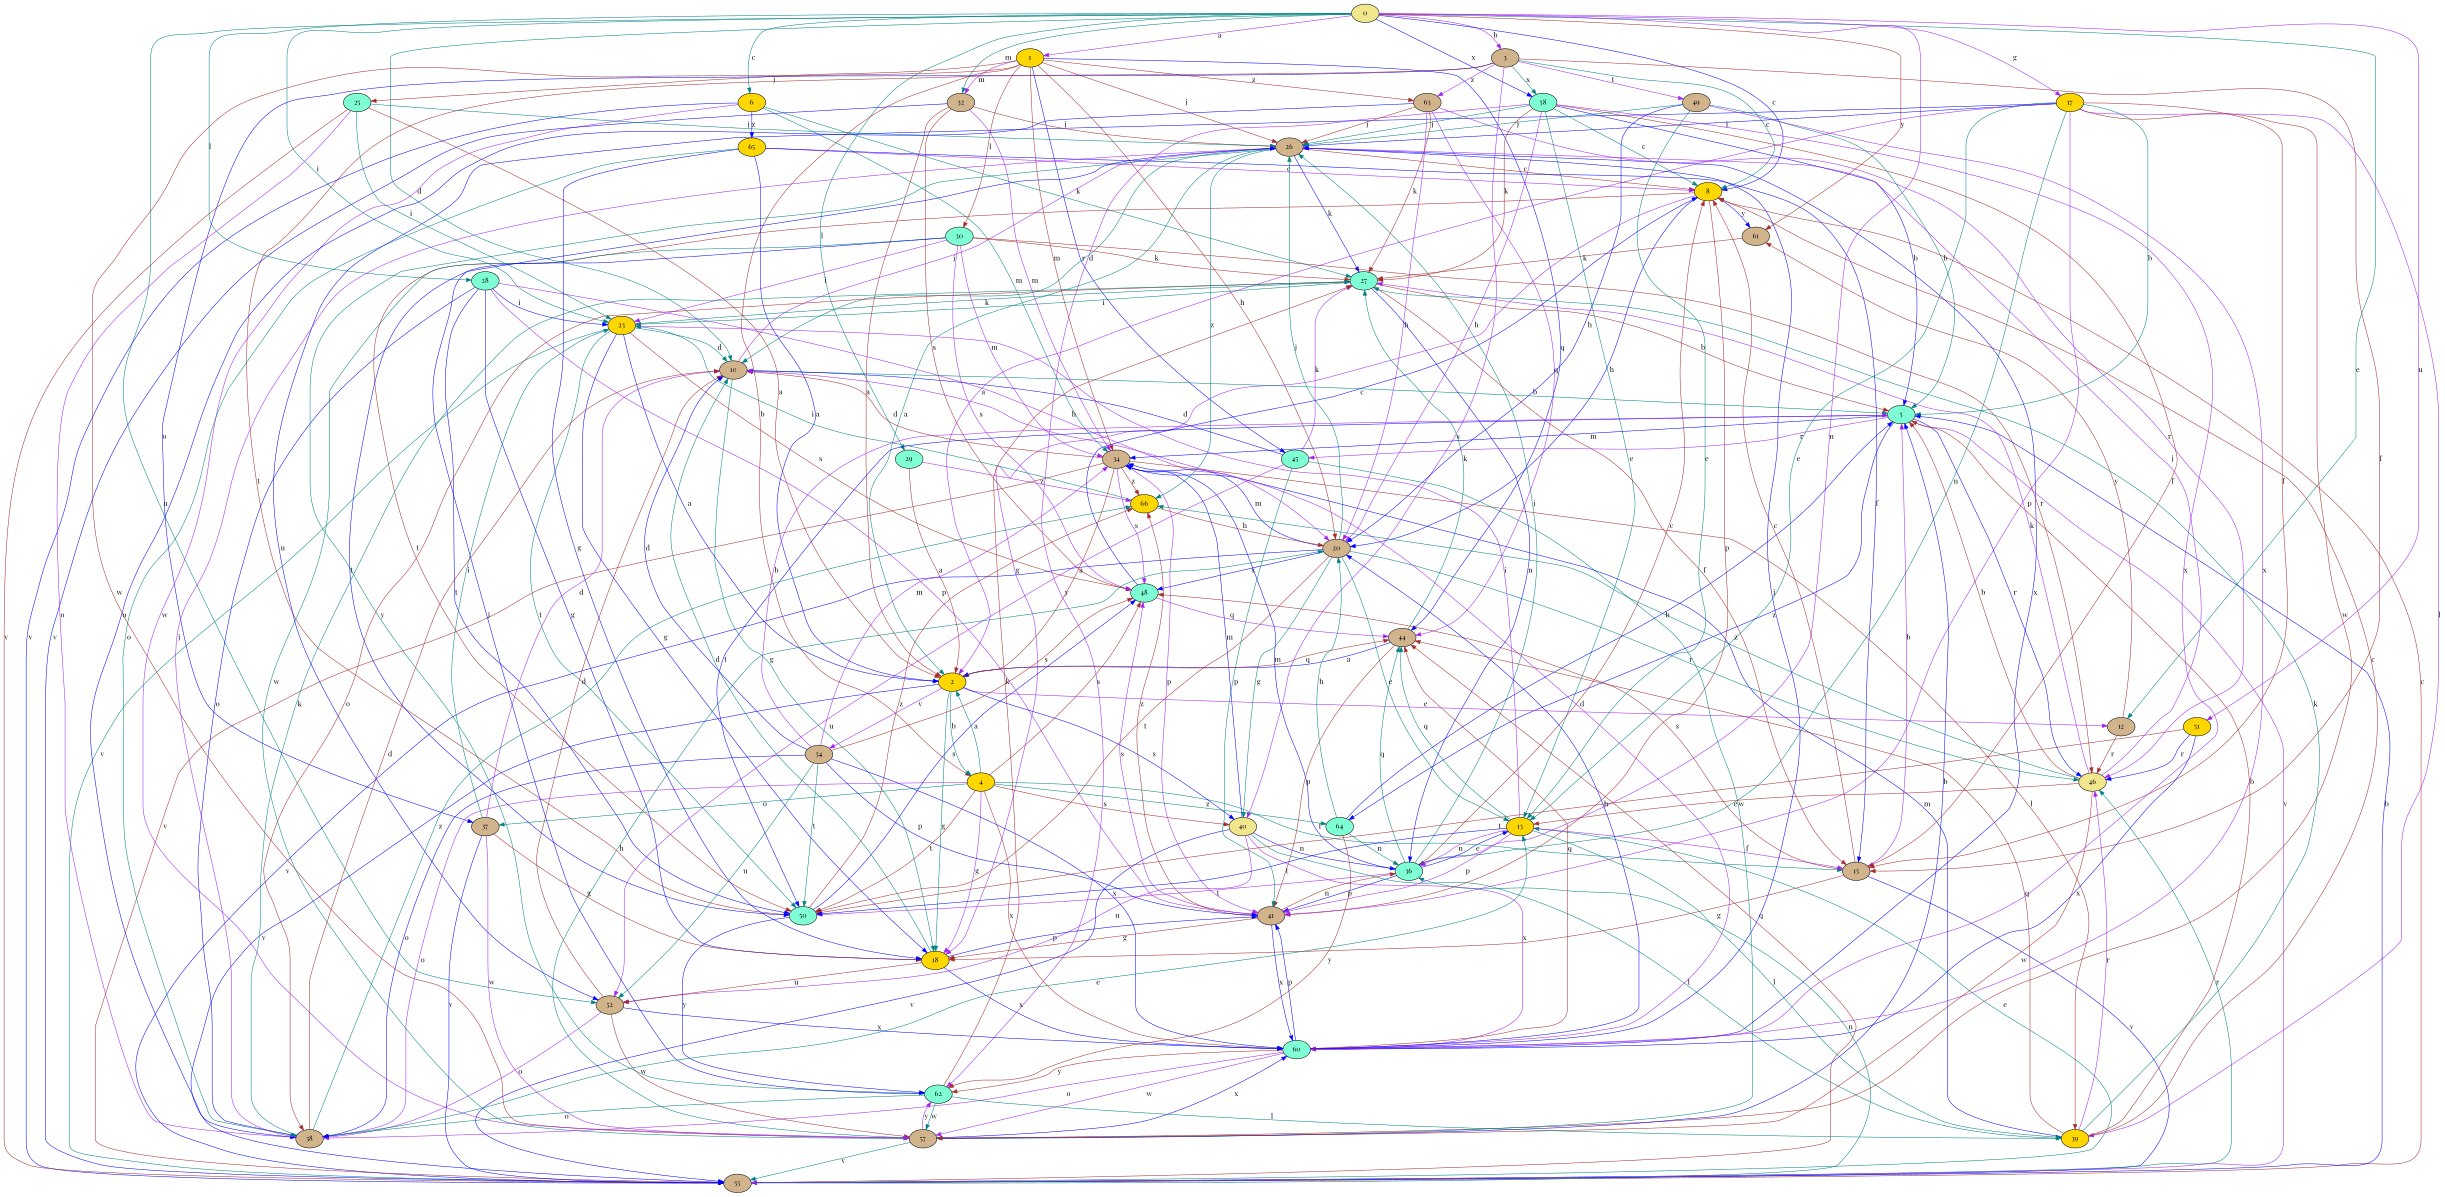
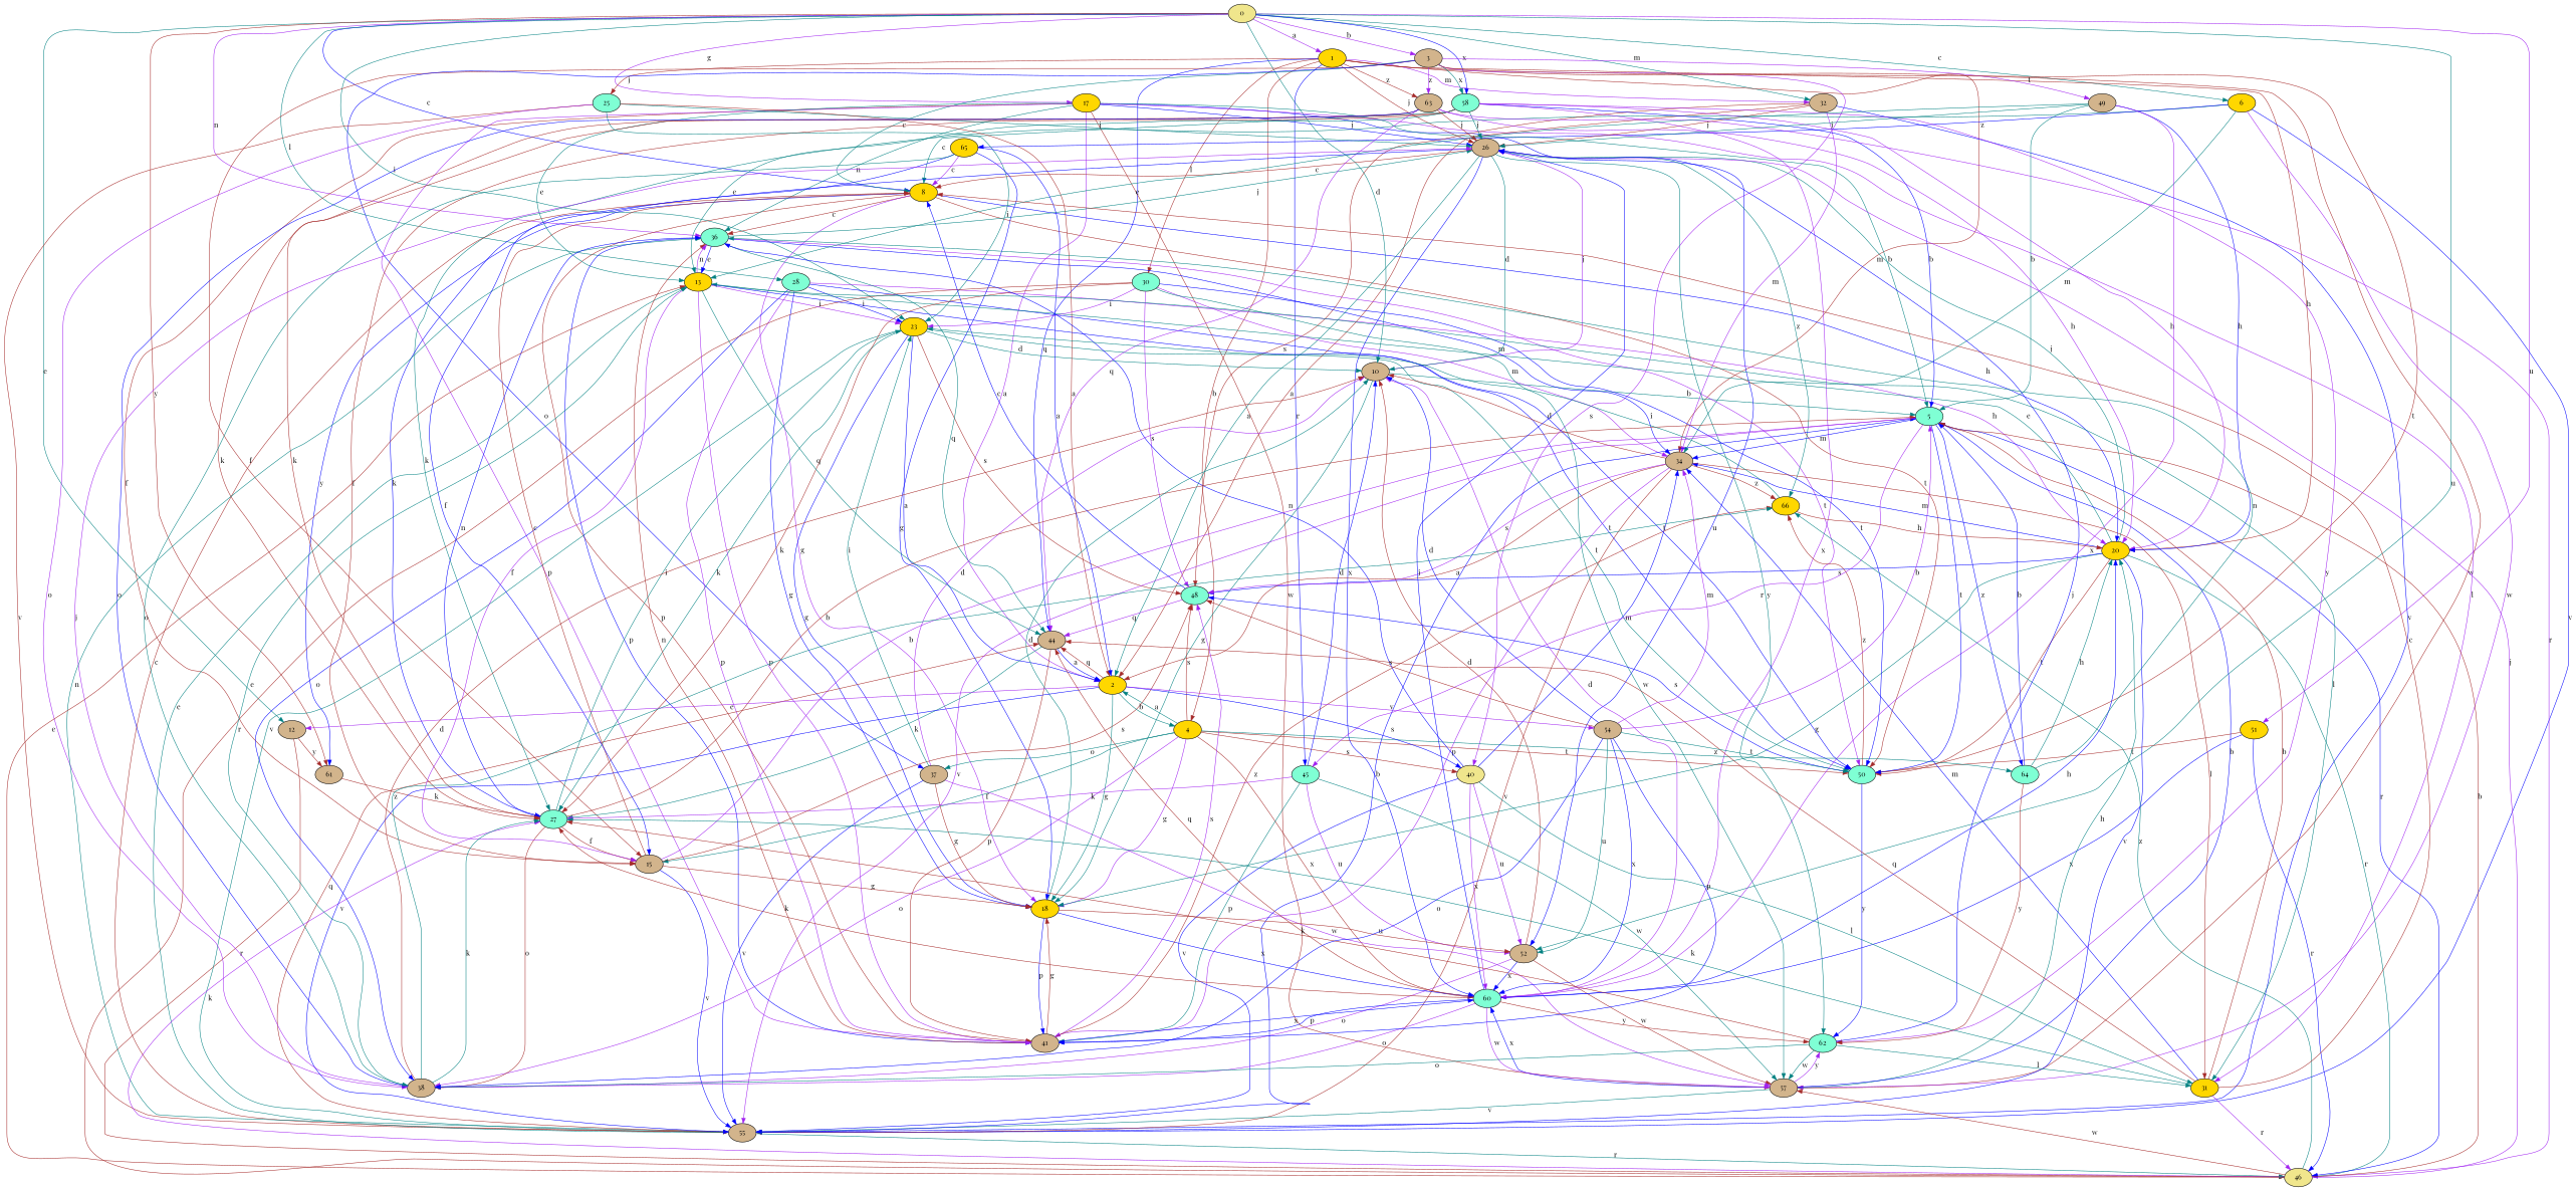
  strict digraph {
    fontname="Playfair Display"
    node [fillcolor=tan fontname="Playfair Display" style=filled]
    edge [color=brown fontname="Playfair Display"]
    0 [fillcolor=khaki]
    1 [fillcolor=gold]
    3
    6 [fillcolor=gold]
    8 [fillcolor=gold]
    10
    12
    17 [fillcolor=gold]
    23 [fillcolor=gold]
    28 [fillcolor=aquamarine]
-   29 [fillcolor=aquamarine]
    32
    36 [fillcolor=aquamarine]
    51 [fillcolor=gold]
    52
    58 [fillcolor=aquamarine]
    61
    4 [fillcolor=gold]
-   20
+   20 [fillcolor=gold]
    25 [fillcolor=aquamarine]
    26
    30 [fillcolor=aquamarine]
    34
    44
    45 [fillcolor=aquamarine]
    57
    63
    n28 [fillcolor=khaki label=40]
    15
    37
    49
    50 [fillcolor=aquamarine]
    55
    27 [fillcolor=aquamarine]
    65 [fillcolor=gold]
    18 [fillcolor=gold]
    41
    5 [fillcolor=aquamarine]
    46 [fillcolor=khaki]
    2 [fillcolor=gold]
    13 [fillcolor=gold]
-   31 [fillcolor=gold label=39]
+   31 [fillcolor=gold]
    48 [fillcolor=aquamarine]
    38
    66 [fillcolor=gold]
    60 [fillcolor=aquamarine]
    62 [fillcolor=aquamarine]
    64 [fillcolor=aquamarine]
    54
    0 -> 1 [color=purple label=a]
    0 -> 3 [color=purple label=b]
    0 -> 6 [color=teal label=c]
    0 -> 8 [color=blue label=c]
    0 -> 10 [color=teal label=d]
    0 -> 12 [color=teal label=e]
    0 -> 17 [color=purple label=g]
    0 -> 23 [color=teal label=i]
    0 -> 28 [color=teal label=l]
-   0 -> 29 [color=teal label=l]
    0 -> 32 [color=teal label=m]
    0 -> 36 [color=purple label=n]
    0 -> 51 [color=purple label=u]
    0 -> 52 [color=teal label=u]
    0 -> 58 [color=blue label=x]
    0 -> 61 [label=y]
    1 -> 32 [color=purple label=m]
    1 -> 4 [label=b]
    1 -> 20 [label=h]
    1 -> 25 [label=j]
    1 -> 26 [label=j]
    1 -> 30 [label=l]
    1 -> 34 [label=m]
    1 -> 44 [color=blue label=q]
    1 -> 45 [color=blue label=r]
    1 -> 57 [label=w]
    1 -> 63 [label=z]
    3 -> 8 [color=teal label=c]
    3 -> 58 [color=teal label=x]
    3 -> 63 [color=purple label=z]
    3 -> n28 [color=purple label=s]
    3 -> 15 [label=f]
    3 -> 37 [color=blue label=o]
    3 -> 49 [color=purple label=t]
    3 -> 50 [label=t]
    6 -> 34 [color=teal label=m]
    6 -> 57 [color=purple label=w]
    6 -> 55 [color=blue label=v]
    6 -> 27 [color=teal label=k]
    6 -> 65 [color=blue label=z]
    8 -> 61 [color=blue label=y]
    8 -> 20 [color=blue label=h]
    8 -> 50 [label=t]
    8 -> 18 [color=purple label=g]
    8 -> 41 [label=p]
    10 -> 26 [color=purple label=j]
    10 -> 18 [color=teal label=g]
    10 -> 5 [color=teal label=b]
    12 -> 61 [label=y]
    12 -> 46 [label=r]
    17 -> 36 [color=teal label=n]
    17 -> 52 [color=blue label=u]
    17 -> 26 [color=blue label=j]
    17 -> 57 [label=w]
    17 -> 15 [label=f]
    17 -> 41 [color=purple label=p]
    17 -> 5 [color=teal label=b]
    17 -> 2 [color=purple label=a]
    17 -> 13 [color=teal label=e]
    17 -> 31 [color=purple label=l]
    23 -> 10 [color=teal label=d]
    23 -> 50 [color=teal label=t]
    23 -> 55 [color=teal label=v]
    23 -> 27 [color=teal label=k]
    23 -> 18 [color=blue label=g]
    23 -> 2 [color=blue label=a]
    23 -> 48 [label=s]
    28 -> 23 [color=blue label=i]
    28 -> 20 [color=purple label=h]
    28 -> 50 [color=blue label=t]
    28 -> 18 [color=blue label=g]
    28 -> 41 [color=purple label=p]
    28 -> 38 [color=blue label=o]
-   29 -> 2 [label=a]
-   29 -> 66 [color=purple label=z]
    32 -> 26 [label=j]
    32 -> 34 [color=purple label=m]
    32 -> 55 [color=blue label=v]
    32 -> 2 [label=a]
    32 -> 48 [label=s]
-   36 -> 8 [label=c]
+   8 -> 36 [label=c]
    36 -> 26 [color=teal label=j]
    36 -> 34 [color=blue label=m]
    36 -> 44 [color=teal label=q]
    36 -> 50 [color=purple label=t]
    36 -> 41 [color=blue label=p]
    36 -> 13 [color=blue label=e]
    51 -> 50 [label=t]
    51 -> 46 [color=blue label=r]
    51 -> 60 [color=blue label=x]
    52 -> 10 [label=d]
    52 -> 57 [label=w]
    52 -> 38 [color=purple label=o]
    52 -> 60 [color=blue label=x]
    58 -> 8 [color=teal label=c]
    58 -> 20 [color=purple label=h]
    58 -> 26 [color=teal label=j]
    58 -> 15 [label=f]
    58 -> 27 [label=k]
    58 -> 5 [color=blue label=b]
    58 -> 13 [color=teal label=e]
    58 -> 60 [color=purple label=x]
    58 -> 62 [color=purple label=y]
    61 -> 27 [label=k]
    4 -> n28 [label=s]
    4 -> 15 [color=teal label=f]
    4 -> 37 [color=teal label=o]
    4 -> 50 [label=t]
    4 -> 18 [color=purple label=g]
    4 -> 2 [color=teal label=a]
    4 -> 48 [label=s]
    4 -> 38 [color=purple label=o]
    4 -> 60 [label=x]
    4 -> 64 [color=teal label=z]
    20 -> 26 [color=teal label=j]
    20 -> 34 [color=blue label=m]
    20 -> 50 [label=t]
    20 -> 55 [color=blue label=v]
-   20 -> n28 [color=teal label=g]
+   20 -> 18 [color=teal label=g]
    20 -> 46 [color=teal label=r]
    20 -> 13 [color=teal label=e]
    20 -> 48 [color=blue label=s]
    25 -> 23 [color=teal label=i]
    25 -> 26 [color=teal label=j]
    25 -> 55 [label=v]
    25 -> 2 [label=a]
    25 -> 38 [color=purple label=o]
    26 -> 8 [label=c]
    26 -> 10 [color=teal label=d]
    26 -> 27 [color=blue label=k]
    26 -> 2 [color=teal label=a]
    26 -> 66 [color=teal label=z]
    26 -> 60 [color=blue label=x]
    26 -> 62 [color=teal label=y]
    30 -> 23 [color=purple label=i]
    30 -> 34 [color=purple label=m]
    30 -> 57 [color=teal label=w]
    30 -> 50 [color=blue label=t]
    30 -> 27 [label=k]
    30 -> 46 [label=r]
    30 -> 48 [color=purple label=s]
    34 -> 10 [label=d]
    34 -> 55 [label=v]
    34 -> 41 [color=purple label=p]
    34 -> 2 [label=a]
    34 -> 31 [label=l]
    34 -> 48 [color=purple label=s]
    34 -> 66 [label=z]
    44 -> 27 [color=teal label=k]
    44 -> 41 [label=p]
    44 -> 2 [color=blue label=a]
    45 -> 10 [color=blue label=d]
    45 -> 52 [color=purple label=u]
    45 -> 57 [color=teal label=w]
    45 -> 27 [color=purple label=k]
    45 -> 41 [color=teal label=p]
    57 -> 20 [color=teal label=h]
    57 -> 55 [color=teal label=v]
    57 -> 5 [color=blue label=b]
    57 -> 60 [color=blue label=x]
    57 -> 62 [color=purple label=y]
    63 -> 20 [color=purple label=h]
    63 -> 26 [label=j]
    63 -> 44 [color=purple label=q]
    63 -> 27 [label=k]
    63 -> 46 [color=purple label=r]
    63 -> 38 [color=blue label=o]
    n28 -> 36 [color=blue label=n]
    n28 -> 52 [color=purple label=u]
    n28 -> 34 [color=blue label=m]
    n28 -> 55 [color=blue label=v]
    n28 -> 31 [color=teal label=l]
    n28 -> 60 [color=purple label=x]
    15 -> 8 [label=c]
    15 -> 55 [color=blue label=v]
    15 -> 18 [label=g]
    15 -> 5 [color=purple label=b]
    15 -> 48 [label=s]
    37 -> 10 [color=purple label=d]
    37 -> 23 [color=teal label=i]
    37 -> 57 [color=purple label=w]
    37 -> 55 [color=blue label=v]
    37 -> 18 [label=g]
    49 -> 20 [color=blue label=h]
    49 -> 26 [color=teal label=j]
    49 -> 5 [color=teal label=b]
    49 -> 13 [color=teal label=e]
    49 -> 60 [color=purple label=x]
    50 -> 48 [color=blue label=s]
    50 -> 66 [label=z]
    50 -> 62 [color=blue label=y]
    55 -> 8 [label=c]
    55 -> 36 [color=teal label=n]
    55 -> 44 [label=q]
    55 -> 5 [color=blue label=b]
    55 -> 46 [color=teal label=r]
    55 -> 13 [color=teal label=e]
    27 -> 23 [color=teal label=i]
    27 -> 36 [color=blue label=n]
    27 -> 15 [label=f]
    27 -> 5 [label=b]
    27 -> 38 [label=o]
    65 -> 8 [color=purple label=c]
    65 -> 15 [color=blue label=f]
    65 -> 18 [color=blue label=g]
    65 -> 2 [color=blue label=a]
    65 -> 38 [color=teal label=o]
    18 -> 10 [color=teal label=d]
    18 -> 52 [label=u]
    18 -> 41 [color=blue label=p]
    18 -> 60 [color=blue label=x]
    41 -> 36 [label=n]
    41 -> 18 [label=g]
    41 -> 48 [color=purple label=s]
    41 -> 66 [label=z]
    41 -> 60 [color=blue label=x]
    5 -> 34 [color=blue label=m]
    5 -> 45 [color=purple label=r]
    5 -> 50 [color=blue label=t]
    5 -> 55 [color=purple label=v]
    5 -> 46 [color=blue label=r]
    5 -> 64 [color=blue label=z]
    46 -> 26 [color=purple label=j]
    46 -> 57 [label=w]
    46 -> 27 [color=purple label=k]
    46 -> 5 [label=b]
    46 -> 13 [label=e]
    46 -> 66 [color=teal label=z]
    2 -> 12 [color=purple label=e]
    2 -> 4 [color=teal label=b]
    2 -> 44 [label=q]
    2 -> n28 [color=blue label=s]
    2 -> 55 [color=blue label=v]
    2 -> 18 [color=teal label=g]
    2 -> 54 [color=purple label=v]
    13 -> 23 [color=purple label=i]
    13 -> 36 [color=purple label=n]
    13 -> 44 [color=teal label=q]
    13 -> 15 [color=purple label=f]
    13 -> 50 [color=blue label=t]
    13 -> 41 [color=purple label=p]
    13 -> 31 [color=teal label=l]
    31 -> 8 [label=c]
    31 -> 34 [color=blue label=m]
    31 -> 44 [label=q]
    31 -> 27 [color=teal label=k]
    31 -> 5 [label=b]
    31 -> 46 [color=purple label=r]
    48 -> 8 [color=blue label=c]
    48 -> 44 [color=purple label=q]
    38 -> 10 [label=d]
    38 -> 26 [color=purple label=j]
    38 -> 27 [color=teal label=k]
    38 -> 13 [color=teal label=e]
    38 -> 66 [color=teal label=z]
    66 -> 23 [color=teal label=i]
    66 -> 20 [label=h]
    60 -> 10 [color=purple label=d]
    60 -> 20 [color=blue label=h]
    60 -> 26 [color=blue label=j]
    60 -> 44 [label=q]
    60 -> 57 [color=purple label=w]
+   60 -> 27 [label=k]
    60 -> 41 [color=blue label=p]
    60 -> 38 [color=purple label=o]
    60 -> 62 [label=y]
    62 -> 26 [color=blue label=j]
    62 -> 57 [color=teal label=w]
    62 -> 27 [label=k]
    62 -> 31 [color=teal label=l]
    62 -> 38 [color=teal label=o]
    64 -> 36 [color=teal label=n]
    64 -> 20 [color=teal label=h]
    64 -> 5 [color=blue label=b]
    64 -> 62 [label=y]
    54 -> 10 [color=blue label=d]
    54 -> 52 [color=teal label=u]
    54 -> 34 [color=purple label=m]
    54 -> 50 [color=teal label=t]
    54 -> 41 [color=blue label=p]
    54 -> 5 [color=purple label=b]
    54 -> 48 [label=s]
    54 -> 38 [color=blue label=o]
    54 -> 60 [color=blue label=x]
  }
